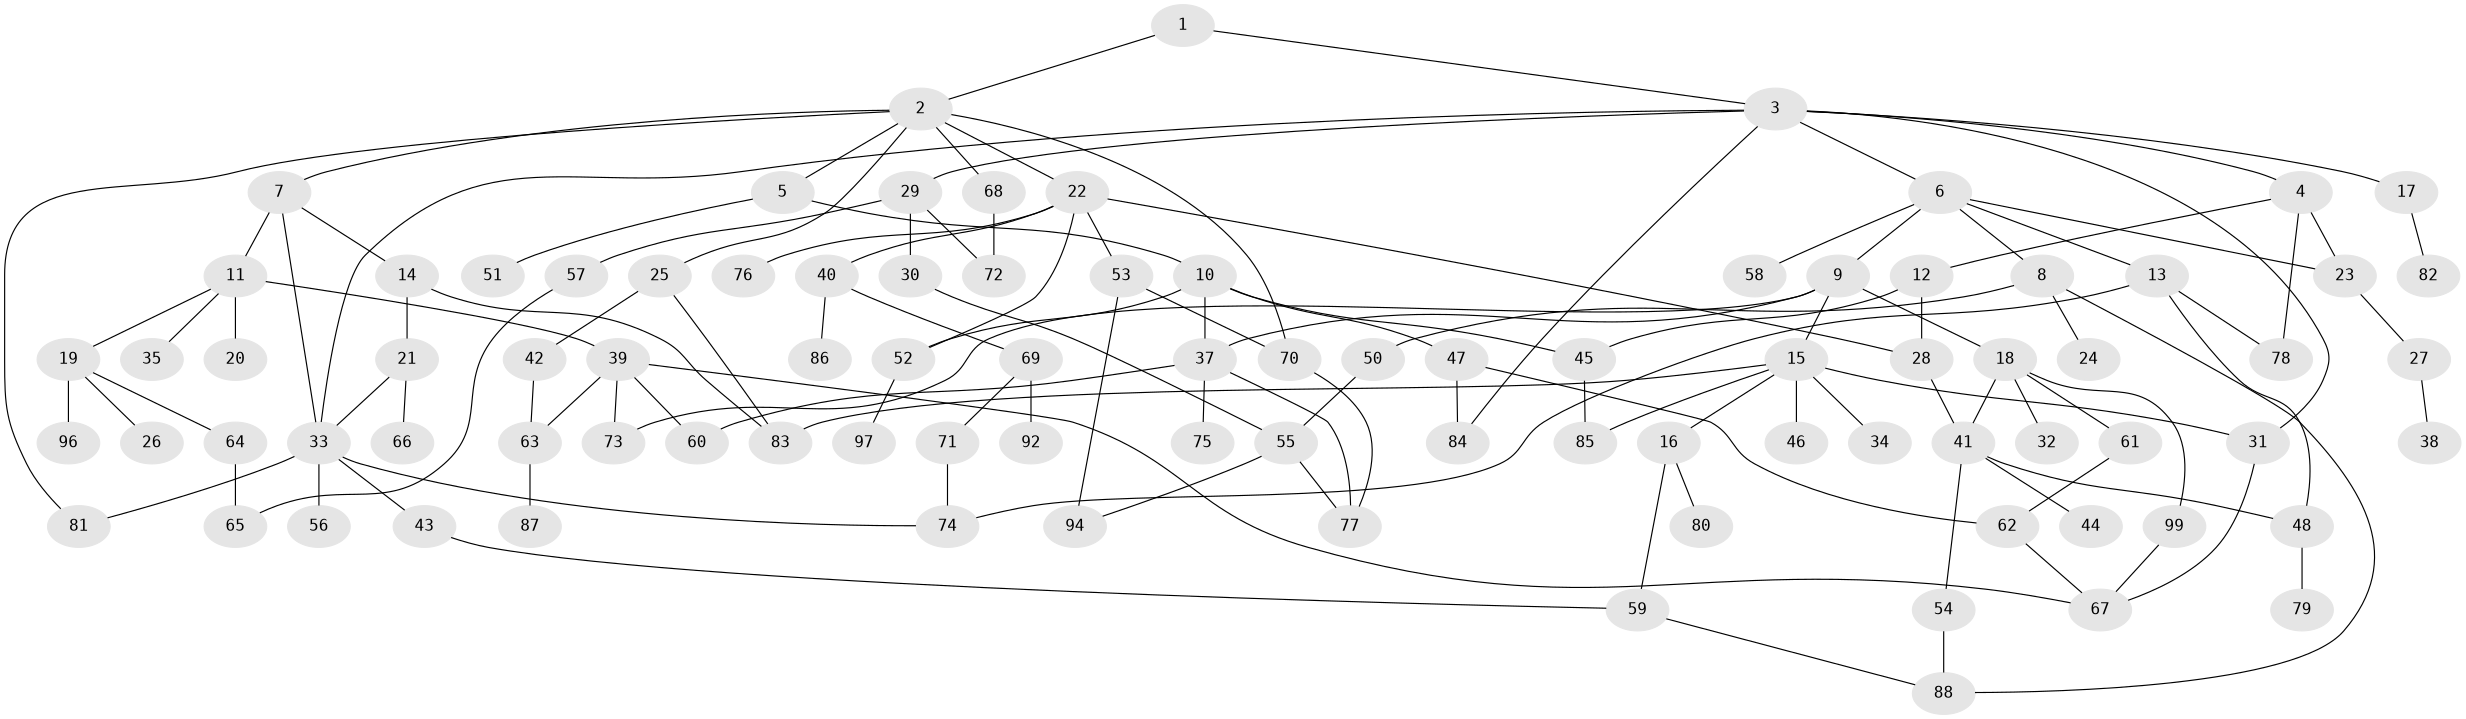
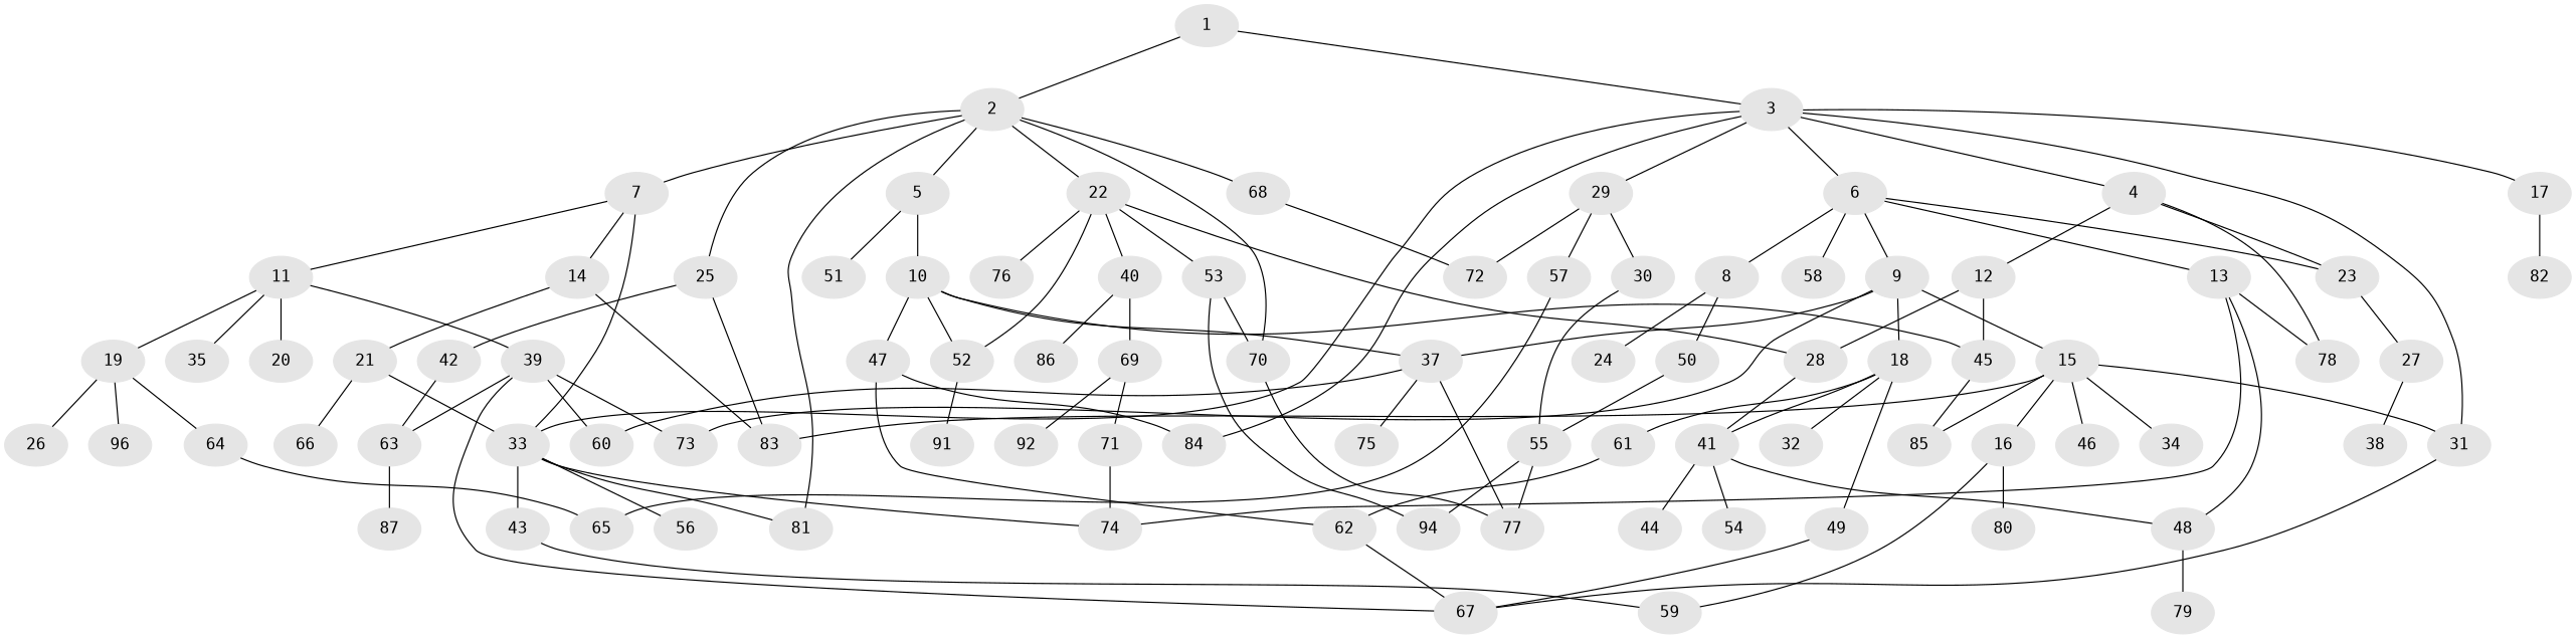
  graph {
    fontname="DejaVu Sans Mono"
    node [color=gray90 fontname="DejaVu Sans Mono" style=filled]
    edge [fontname="DejaVu Sans Mono"]
    1
    2
    3
    5
    7
    22
    25
    68
    70
    81
    4
    6
    17
    29
    31
    33
    84
    10
    51
    11
    14
    52
    28
    40
    53
    76
    83
    42
    72
    77
    12
    23
    78
    8
    9
    13
    58
    82
    30
    57
    67
    74
    43
    56
    45
    27
    37
    47
    24
    50
-   88
    15
    18
    73
    48
    19
    20
    35
    39
    21
    55
    85
    16
    34
    46
    32
    41
-   49 [label=99]
+   49
    61
    60
    75
    62
-   91 [label=97]
+   91
    26
    n75 [label=96]
    64
    63
    79
    66
    59
    80
    44
    54
    65
    69
    86
    n87 [label=94]
    38
    87
    71
    92
    1 -- 2
    1 -- 3
    2 -- 5
    2 -- 7
    2 -- 22
    2 -- 25
    2 -- 68
    2 -- 70
    2 -- 81
    3 -- 4
    3 -- 6
    3 -- 17
    3 -- 29
    3 -- 31
    3 -- 33
    3 -- 84
    5 -- 10
    5 -- 51
    7 -- 33
    7 -- 11
    7 -- 14
    22 -- 52
    22 -- 28
    22 -- 40
    22 -- 53
    22 -- 76
    25 -- 83
    25 -- 42
    68 -- 72
    70 -- 77
    4 -- 12
    4 -- 23
    4 -- 78
    6 -- 23
    6 -- 8
    6 -- 9
    6 -- 13
    6 -- 58
    17 -- 82
    29 -- 72
    29 -- 30
    29 -- 57
    31 -- 67
    33 -- 81
    33 -- 74
    33 -- 43
    33 -- 56
    10 -- 52
    10 -- 45
    10 -- 37
    10 -- 47
    11 -- 19
    11 -- 20
    11 -- 35
    11 -- 39
    14 -- 83
    14 -- 21
    52 -- 91
    28 -- 41
    40 -- 69
    40 -- 86
    53 -- 70
    53 -- n87
    42 -- 63
    12 -- 28
    12 -- 45
    23 -- 27
    8 -- 24
    8 -- 50
-   8 -- 88
    9 -- 37
    9 -- 15
    9 -- 18
    9 -- 73
    13 -- 78
    13 -- 74
    13 -- 48
    30 -- 55
    57 -- 65
    43 -- 59
    45 -- 85
    27 -- 38
    37 -- 77
    37 -- 60
    37 -- 75
    47 -- 84
    47 -- 62
    50 -- 55
    15 -- 31
    15 -- 83
    15 -- 85
    15 -- 16
    15 -- 34
    15 -- 46
    18 -- 32
    18 -- 41
    18 -- 49
    18 -- 61
    48 -- 79
    19 -- 26
    19 -- n75
    19 -- 64
    39 -- 67
    39 -- 73
    39 -- 60
    39 -- 63
    21 -- 33
    21 -- 66
    55 -- 77
    55 -- n87
    16 -- 59
    16 -- 80
    41 -- 48
    41 -- 44
    41 -- 54
    49 -- 67
    61 -- 62
    62 -- 67
    64 -- 65
    63 -- 87
-   59 -- 88
-   54 -- 88
    69 -- 71
    69 -- 92
    71 -- 74
  }
